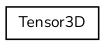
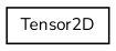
  digraph {
    rankdir=LR
    fontname=Nunito
-   n1 [color=black fillcolor=white fontname=Nunito fontsize=10 height=0.2 label=Tensor3D shape=record style=filled width=0.4]
+   n1 [color=black fillcolor=white fontname=Nunito fontsize=10 height=0.2 label=Tensor2D shape=record style=filled width=0.4]
  }
